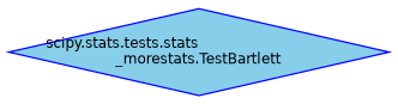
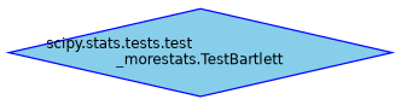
  digraph {
    rankdir=LR
-   n1 [color=blue fillcolor=skyblue fontname=Helvetica fontsize=10 height=0.2 label="scipy.stats.tests.stats\l_morestats.TestBartlett" shape=diamond style=filled width=0.4]
+   n1 [color=blue fillcolor=skyblue fontname=Helvetica fontsize=10 height=0.2 label="scipy.stats.tests.test\l_morestats.TestBartlett" shape=diamond style=filled width=0.4]
  }
